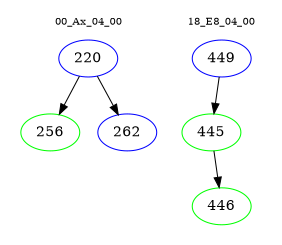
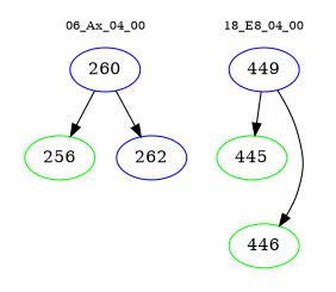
  digraph {
    node [color=blue]
    edge [color=black]
-   n1 [label=220]
+   n1 [label=260]
    n2 [color=green label=256]
    n3 [label=262]
    n4 [label=449]
    n5 [color=green label=445]
    n6 [color=green label=446]
    subgraph cluster_1 {
      color=white
      fontsize=10
-     label="00_Ax_04_00"
+     label="06_Ax_04_00"
      n1
      n2
      n3
    }
    subgraph cluster_2 {
      color=white
      fontsize=10
      label="18_E8_04_00"
      n4
      n5
      n6
    }
    n1 -> n2
    n1 -> n3
    n4 -> n5
-   n5 -> n6
+   n4 -> n6
  }
